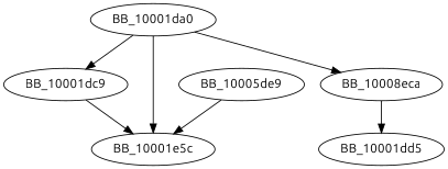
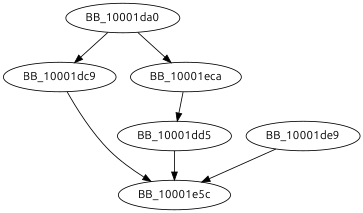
  digraph {
    fontname=Ubuntu
    node [fontname=Ubuntu]
    edge [fontname=Ubuntu]
    BB_10001da0
    BB_10001dc9
-   BB_10001eca [label=BB_10008eca]
+   BB_10001eca
    BB_10001e5c
    BB_10001dd5
-   BB_10001de9 [label=BB_10005de9]
+   BB_10001de9
    BB_10001da0 -> BB_10001dc9
    BB_10001da0 -> BB_10001eca
    BB_10001dc9 -> BB_10001e5c
    BB_10001eca -> BB_10001dd5
-   BB_10001da0 -> BB_10001e5c
+   BB_10001dd5 -> BB_10001e5c
    BB_10001de9 -> BB_10001e5c
  }
